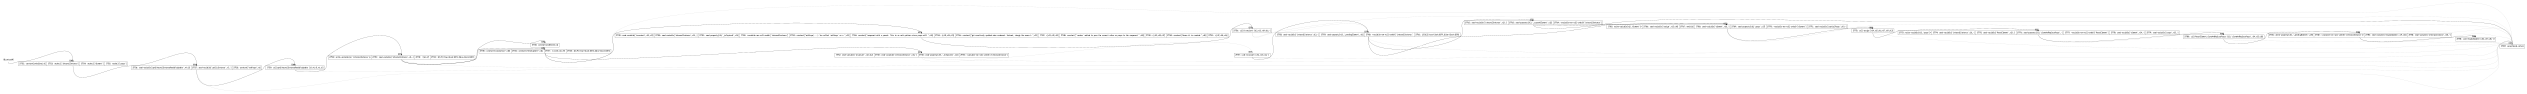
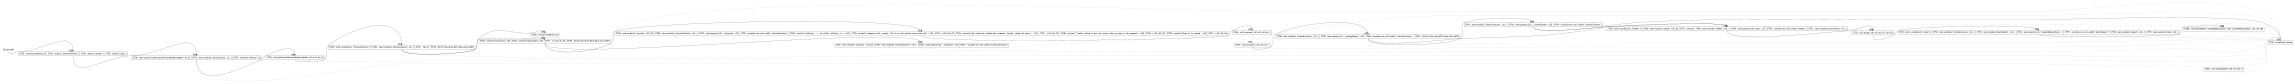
  digraph {
    fontname="IBM Plex Mono"
    rankdir=LR
    node [fontname="IBM Plex Mono" shape=record]
    edge [fontname="IBM Plex Mono" headport=n tailport=s]
    n1 [label=BB_entry645 shape=none]
    n2 [label="{27722: constant[undefined,v1]|27723: vardecl['internalInstance']|27724: vardecl['element']|27725: vardecl['props']}"]
    n3 [label="{27726: read-variable['getInternalInstanceReadyForUpdate',v4,v3]|27727: read-variable['publicInstance',v5,-]|27728: constant[\"setProps\",v6]}"]
    n4 [label="{27729: call-getInternalInstanceReadyForUpdate [v3,v4,v5,v6,v2]}"]
    n5 [label="{27787: exceptional-return}"]
    n6 [label="{27730: write-variable[v2,'internalInstance']*|27731: read-variable['internalInstance',v8,-]|27732: ![v8,v7]|27733: if[v7](true-block:8371,false-block:8372)}"]
    n7 [label="{27734: constant[undefined,v1]}"]
    n8 [label="{27735: constant[\"production\",v10]|27736: constant[\"development\",v11]|27737: !==[v10,v11,v9]|27738: if[v9](true-block:8373,false-block:8374)}"]
    n9 [label="{27739: read-variable['invariant',v13,v12]|27740: read-variable['internalInstance',v15,-]|27741: read-property[v15,'_isTopLevel',v14]|27742: \<variable-non-null-undef\>['internalInstance']|27743: constant[\"setProps(...): You called `setProps` on a \",v23]|27744: constant[\"component with a parent. This is an anti-pattern since props will \",v24]|27745: +[v23,v24,v21]|27746: constant[\"get reactively updated when rendered. Instead, change the owner's \",v22]|27747: +[v21,v22,v19]|27748: constant[\"`render` method to pass the correct value as props to the component \",v20]|27749: +[v19,v20,v17]|27750: constant[\"where it is created.\",v18]|27751: +[v17,v18,v16]}"]
    n10 [label="{27752: read-variable['invariant',v13,v12]|27753: read-variable['internalInstance',v15,-]|27754: read-property[v15,'_isTopLevel',v14]|27755: \<variable-non-null-undef\>['internalInstance']}"]
    n11 [label="{27756: call-invariant [v12,v13,v14,v16,-]}"]
    n12 [label="{27757: call-invariant [v12,v13,v14,-]}"]
    n13 [label="{27758: read-variable['internalInstance',v13,-]|27759: read-property[v13,'_pendingElement',v12]|27760: \<variable-non-null-undef\>['internalInstance']|27761: if[v12](true-block:8379,false-block:8378)}"]
    n14 [label="{27765: write-variable[v12,'element']*|27766: read-variable['assign',v15,v14]|27767: new[v16]|27768: read-variable['element',v18,-]|27769: read-property[v18,'props',v17]|27770: \<variable-non-null-undef\>['element']|27771: read-variable['partialProps',v19,-]}"]
    n15 [label="{27762: read-variable['internalInstance',v13,-]|27763: read-property[v13,'_currentElement',v12]|27764: \<variable-non-null-undef\>['internalInstance']}"]
    n16 [label="{27772: call-assign [v14,v15,v16,v17,v19,v13]}"]
    n17 [label="{27773: write-variable[v13,'props']*|27774: read-variable['internalInstance',v21,-]|27775: read-variable['ReactElement',v23,-]|27776: read-property[v23,'cloneAndReplaceProps',-]|27777: \<variable-non-null-undef\>['ReactElement']|27778: read-variable['element',v24,-]|27779: read-variable['props',v25,-]}"]
    n18 [label="{27780: call-ReactElement.cloneAndReplaceProps [v23,'cloneAndReplaceProps',v24,v25,v20]}"]
-   n19 [label="{27781: write-property[v21,'_pendingElement',v20]|27782: \<variable-non-null-undef\>['internalInstance']*|27783: read-variable['enqueueUpdate',v27,v26]|27784: read-variable['internalInstance',v28,-]}"]
    n20 [label="{27785: call-enqueueUpdate [v26,v27,v28,-]*}"]
    n1 -> n2 [headlabel="    8367"]
    n2 -> n3 [headlabel="      8368"]
    n3 -> n4 [headlabel="      8369"]
    n3 -> n5 [color=gray headlabel="      8386"]
    n4 -> n5 [color=gray]
    n4 -> n6 [headlabel="      8370"]
    n6 -> n5 [color=gray]
    n6 -> n7 [headlabel="      8371"]
    n6 -> n8 [headlabel="      8372"]
    n8 -> n5 [color=gray]
    n8 -> n9 [headlabel="      8373"]
    n8 -> n10 [headlabel="      8374"]
    n9 -> n11 [headlabel="      8375"]
    n10 -> n5 [color=gray]
    n10 -> n12 [color=gray headlabel="      8376"]
    n11 -> n5 [color=gray]
    n11 -> n13 [color=gray headlabel="      8377"]
    n12 -> n5 [color=gray]
    n12 -> n13
    n13 -> n5 [color=gray]
    n13 -> n14 [headlabel="      8379"]
    n13 -> n15 [headlabel="      8378"]
    n14 -> n5 [color=gray]
    n14 -> n16 [headlabel="      8380"]
    n15 -> n5 [color=black]
    n15 -> n14
    n16 -> n5 [color=gray]
    n16 -> n17 [headlabel="      8381"]
    n17 -> n5 [color=gray]
    n17 -> n18 [headlabel="      8382"]
    n18 -> n5 [color=gray]
-   n18 -> n19 [headlabel="      8383"]
-   n19 -> n5 [color=gray]
-   n19 -> n20 [headlabel="      8384"]
    n20 -> n5 [color=gray]
  }
